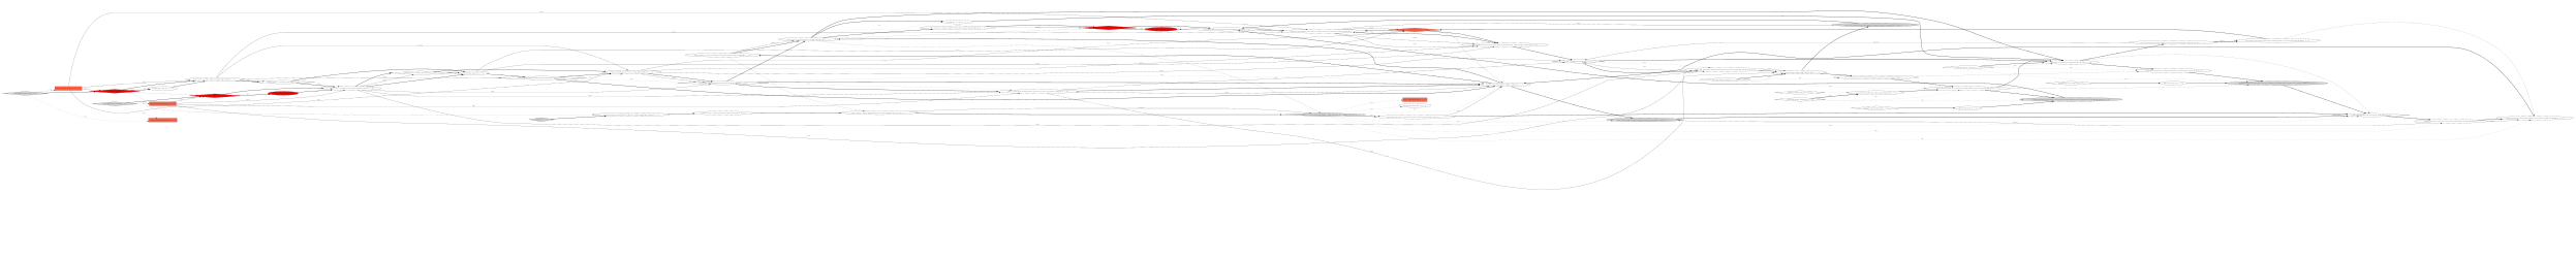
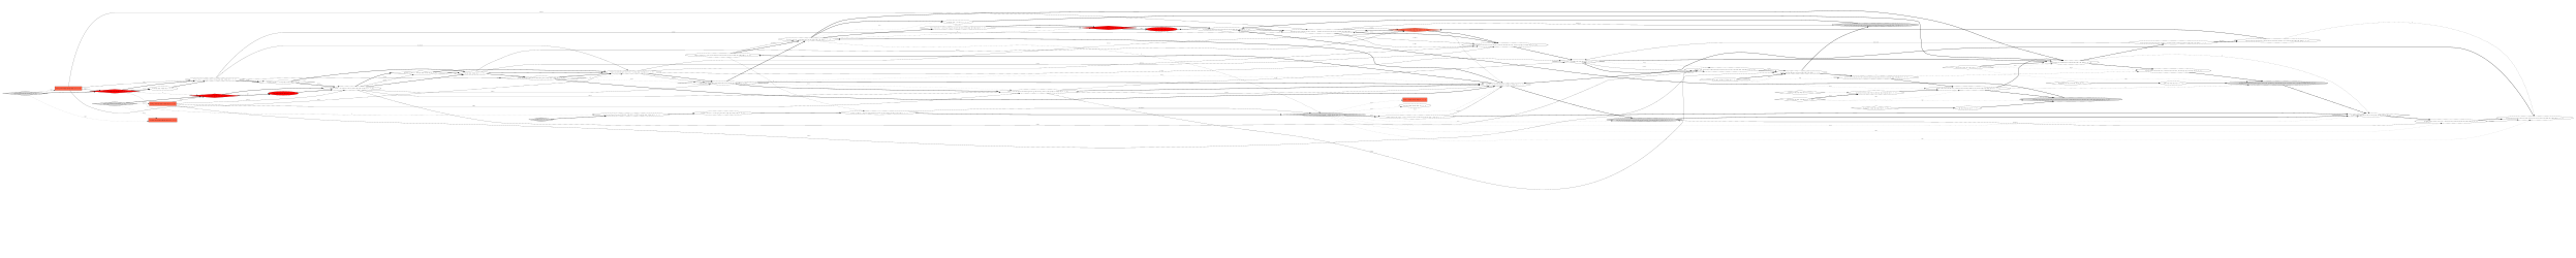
  digraph {
    fontname="PT Serif"
    rankdir=LR
    node [fillcolor=white fontname="PT Serif" shape=ellipse style=filled]
    edge [fontname="PT Serif" style=bold]
    n1 [label="Object listeners = context.getApplicationEventListeners()@@@14@@@['1', '0', '0']"]
    n2 [label="Context context = manager.getContext()@@@15@@@['1', '1', '0']"]
    n3 [label="Object listeners = context.getApplicationLifecycleListeners()@@@5@@@['0', '0', '1']"]
    n4 [fillcolor=red label="listeners == null@@@17@@@['0', '1', '0']" shape=diamond]
    n5 [fillcolor=lightgray label="listeners != null && listeners.length > 0@@@6@@@['0', '0', '1']" shape=diamond]
    n6 [label="ExceptionUtils.handleThrowable(t)@@@17@@@['1', '0', '1']"]
    n7 [label="Object listeners = context.getApplicationEventListeners()@@@16@@@['0', '1', '0']"]
    n8 [label="return@@@15@@@['1', '0', '0']"]
    n9 [fillcolor=tomato label="String name@@@2@@@['0', '1', '0']" shape=box]
    n10 [label="event = new HttpSessionBindingEvent(getSession(),name,value)@@@28@@@['0', '1', '0']"]
    n11 [label="Object value = attributes.remove(name)@@@6@@@['1', '1', '0']"]
    n12 [label="event = new HttpSessionBindingEvent(getSession(),name,value)@@@12@@@['0', '1', '0']"]
    n13 [fillcolor=red label="name == null@@@3@@@['0', '1', '0']" shape=diamond]
    n14 [label="listener.attributeRemoved(event)@@@30@@@['1', '1', '0']"]
    n15 [label="event == null@@@27@@@['1', '1', '0']" shape=diamond]
    n16 [label="!notify || (value == null)@@@7@@@['0', '1', '0']" shape=diamond]
    n17 [label="return@@@8@@@['1', '1', '0']"]
    n18 [label="value instanceof HttpSessionBindingListener@@@11@@@['1', '1', '0']" shape=diamond]
    n19 [label="listener.sessionCreated(event)@@@13@@@['1', '1', '1']"]
    n20 [fillcolor=red label="return@@@4@@@['0', '1', '0']"]
    n21 [label="!(o instanceof HttpSessionAttributeListener)@@@21@@@['0', '1', '0']" shape=diamond]
    n22 [fillcolor=red label="return@@@18@@@['0', '1', '0']"]
    n23 [label="!(o instanceof HttpSessionListener)@@@9@@@['0', '0', '1']" shape=diamond]
    n24 [fillcolor=tomato label="Object o@@@8@@@['0', '0', '1']" shape=box]
    n25 [label="context.fireContainerEvent(\"beforeSessionCreated\",listener)@@@12@@@['0', '0', '1']"]
    n26 [fillcolor=lightgray label="context.fireContainerEvent(\"afterSessionCreated\",listener)@@@14@@@['0', '0', '1']"]
    n27 [label="HttpSessionListener listener = (HttpSessionListener)o@@@10@@@['0', '0', '1']"]
    n28 [label="HttpSessionEvent event = new HttpSessionEvent(getSession())@@@7@@@['0', '0', '1']"]
    n29 [label="listeners@@@8@@@['0', '0', '1']"]
    n30 [label="context.fireContainerEvent(\"afterSessionCreated\",listener)@@@19@@@['0', '0', '1']"]
    n31 [label="HttpSessionAttributeListener listener = (HttpSessionAttributeListener)o@@@20@@@['1', '0', '0']"]
    n32 [fillcolor=lightgray label="context.fireContainerEvent(\"afterSessionAttributeRemoved\",listener)@@@31@@@['0', '1', '0']"]
    n33 [label="context.fireContainerEvent(\"afterSessionAttributeRemoved\",listener)@@@32@@@['1', '0', '0']"]
    n34 [fillcolor=lightgray label="manager.getContext().getLogger().error(sm.getString(\"standardSession.sessionEvent\"),t)@@@23@@@['0', '0', '1']"]
    n35 [label="context.fireContainerEvent(\"afterSessionAttributeRemoved\",listener)@@@36@@@['1', '1', '0']"]
    n36 [fillcolor=lightgray label="removeAttributeInternal['1', '0', '0']" shape=diamond]
    n37 [fillcolor=tomato label="String name@@@2@@@['1', '0', '0']" shape=box]
    n38 [fillcolor=tomato label="boolean notify@@@2@@@['1', '1', '0']" shape=box]
    n39 [fillcolor=red label="name == null@@@3@@@['1', '0', '0']" shape=diamond]
    n40 [label="HttpSessionAttributeListener listener = (HttpSessionAttributeListener)o@@@24@@@['1', '1', '0']"]
    n41 [label="HttpSessionBindingEvent event = null@@@10@@@['1', '1', '0']"]
    n42 [label="Object value = attributes.remove(name)@@@4@@@['1', '0', '0']"]
    n43 [label="fireSessionEvent(Session.SESSION_CREATED_EVENT,null)@@@3@@@['0', '0', '1']"]
    n44 [label="return@@@3@@@['1', '0', '0']"]
    n45 [fillcolor=tomato label="event == null@@@23@@@['1', '0', '0']" shape=diamond]
    n46 [label="context.fireContainerEvent(\"beforeSessionAttributeRemoved\",listener)@@@26@@@['1', '1', '0']"]
    n47 [label="value instanceof HttpSessionBindingListener@@@9@@@['1', '0', '0']" shape=diamond]
    n48 [label="!notify || (value == null)@@@5@@@['1', '0', '0']" shape=diamond]
    n49 [label="ExceptionUtils.handleThrowable(t)@@@34@@@['1', '1', '0']"]
    n50 [fillcolor=lightgray label="manager.getContext().getLogger().error(sm.getString(\"standardSession.attributeEvent\"),t)@@@40@@@['0', '1', '0']"]
    n51 [label="context.fireContainerEvent(\"beforeSessionAttributeRemoved\",listener)@@@22@@@['1', '0', '0']"]
    n52 [fillcolor=lightgray label="tellNew['0', '0', '1']" shape=diamond]
    n53 [label="Context context = manager.getContext()@@@4@@@['0', '0', '1']"]
    n54 [label="Throwable t@@@16@@@['0', '0', '1']" shape=diamond]
    n55 [fillcolor=lightgray label="removeAttributeInternal['0', '1', '0']" shape=diamond]
    n56 [label="Exception e@@@21@@@['0', '0', '1']" shape=diamond]
    n57 [label="{}@@@21@@@['0', '0', '1']"]
    n58 [label="Exception e@@@38@@@['0', '1', '0']" shape=diamond]
    n59 [label="{}@@@38@@@['0', '1', '0']"]
    n60 [label="Exception e@@@34@@@['1', '0', '0']" shape=diamond]
    n61 [label="Throwable t@@@33@@@['0', '1', '0']" shape=diamond]
    n62 [label="Throwable t@@@29@@@['1', '0', '0']" shape=diamond]
    n1 -> n2
    n1 -> n2 [label=listeners style=solid]
    n1 -> n3 [label=0 style=dashed]
    n2 -> n4 [label=0 style=dashed]
    n2 -> n5 [label=0 style=dashed]
    n2 -> n6
    n2 -> n7
    n2 -> n8 [label=true style=dotted]
    n2 -> n8
    n3 -> n5
    n3 -> n5 [label=listeners style=solid]
    n4 -> n21
    n4 -> n22
    n4 -> n22 [label=true style=dotted]
    n5 -> n19 [label=true style=dotted]
    n5 -> n23 [label=true style=dotted]
    n5 -> n24 [label=true style=dotted]
    n5 -> n25 [label=true style=dotted]
    n5 -> n26 [label=true style=dotted]
    n5 -> n27 [label=true style=dotted]
    n5 -> n28
    n5 -> n28 [label=true style=dotted]
    n5 -> n29 [label=true style=dotted]
    n6 -> n23 [label=0 style=dashed]
    n6 -> n30
    n6 -> n31
    n7 -> n4 [label=listeners style=solid]
    n7 -> n4
    n8 -> n6
    n9 -> n10 [label=name style=solid]
    n9 -> n11 [label=name style=solid]
    n9 -> n12 [label=name style=solid]
    n9 -> n13 [label=name style=solid]
    n10 -> n14
    n10 -> n14 [label=event style=solid]
    n10 -> n15 [label=event style=solid]
    n11 -> n10 [label=value style=solid]
    n11 -> n12 [label=value style=solid]
    n11 -> n16
    n11 -> n16 [label=value style=solid]
    n11 -> n17
    n11 -> n18 [label=value style=solid]
    n12 -> n14 [label=event style=solid]
    n12 -> n15 [label=event style=solid]
    n12 -> n19 [label=event style=solid]
    n12 -> n19
    n13 -> n11
    n13 -> n20
    n13 -> n20 [label=true style=dotted]
    n14 -> n32
    n14 -> n33
    n15 -> n6
    n15 -> n10
    n15 -> n10 [label=true style=dotted]
    n16 -> n17
    n16 -> n17 [label=true style=dotted]
    n16 -> n41
+   n17 -> n41
    n17 -> n45 [label=event style=solid]
    n17 -> n46 [label=event style=solid]
    n17 -> n47
    n18 -> n2
    n18 -> n12
    n18 -> n12 [label=true style=dotted]
    n18 -> n19
    n18 -> n19 [label=true style=dotted]
    n19 -> n1
    n19 -> n2
    n19 -> n26
    n20 -> n11
    n21 -> n40
    n22 -> n21
    n23 -> n27
    n25 -> n19
    n26 -> n23
    n27 -> n25
    n27 -> n25 [label=listener style=solid]
    n27 -> n26 [label=listener style=solid]
    n28 -> n19 [label=event style=solid]
    n28 -> n23
    n30 -> n34
    n31 -> n15 [label=listener style=solid]
    n31 -> n51 [label=listener style=solid]
    n31 -> n51
    n32 -> n21
    n33 -> n30 [label=0 style=dashed]
    n33 -> n35
    n34 -> n23
    n35 -> n6
    n35 -> n34 [label=0 style=dashed]
    n35 -> n50
    n36 -> n37 [label=true style=dashed]
    n36 -> n38 [label=true style=dotted]
    n36 -> n39
    n37 -> n39 [label=name style=solid]
    n37 -> n40 [label=name style=solid]
    n37 -> n41 [label=name style=solid]
    n37 -> n42 [label=name style=solid]
    n39 -> n13 [label=0 style=dashed]
    n39 -> n42
    n39 -> n43 [label=0 style=dashed]
    n39 -> n44 [label=true style=dotted]
    n39 -> n44
    n40 -> n32 [label=listener style=solid]
    n40 -> n45 [label=event style=solid]
    n40 -> n46 [label=listener style=solid]
    n40 -> n46 [label=event style=solid]
    n40 -> n46
    n41 -> n15 [label=event style=solid]
    n41 -> n18
    n41 -> n18 [label=event style=solid]
    n41 -> n45 [label=event style=solid]
    n41 -> n46 [label=event style=solid]
    n42 -> n40 [label=value style=solid]
    n42 -> n41 [label=listener style=solid]
    n42 -> n47 [label=value style=solid]
    n42 -> n48 [label=value style=solid]
    n42 -> n48
    n43 -> n53
    n44 -> n42
    n45 -> n19 [label=0 style=dashed]
    n45 -> n40
    n45 -> n40 [label=true style=dotted]
    n45 -> n46
    n46 -> n15
    n47 -> n18 [label=true style=dotted]
    n47 -> n19
    n47 -> n41 [label=true style=dotted]
    n47 -> n41
    n48 -> n11 [label=true style=dotted]
    n48 -> n11
    n48 -> n17
    n49 -> n35
    n50 -> n21
    n51 -> n25 [label=0 style=dashed]
    n51 -> n45
    n52 -> n43
    n53 -> n3
    n54 -> n6
    n54 -> n6 [label=true style=dotted]
    n54 -> n30 [label=true style=dotted]
    n54 -> n34 [label=true style=dotted]
    n55 -> n9 [label=true style=dotted]
    n55 -> n13
    n55 -> n38 [label=true style=dotted]
    n56 -> n57
    n57 -> n34
    n58 -> n59
    n59 -> n50
    n60 -> n49 [style=dotted]
    n61 -> n35 [label=true style=dotted]
    n61 -> n49 [label=true style=dotted]
    n61 -> n49
    n61 -> n50 [label=true style=dotted]
    n62 -> n14
    n62 -> n14 [label=true style=dotted]
    n62 -> n33 [label=true style=dotted]
    n62 -> n35 [label=true style=dotted]
  }
